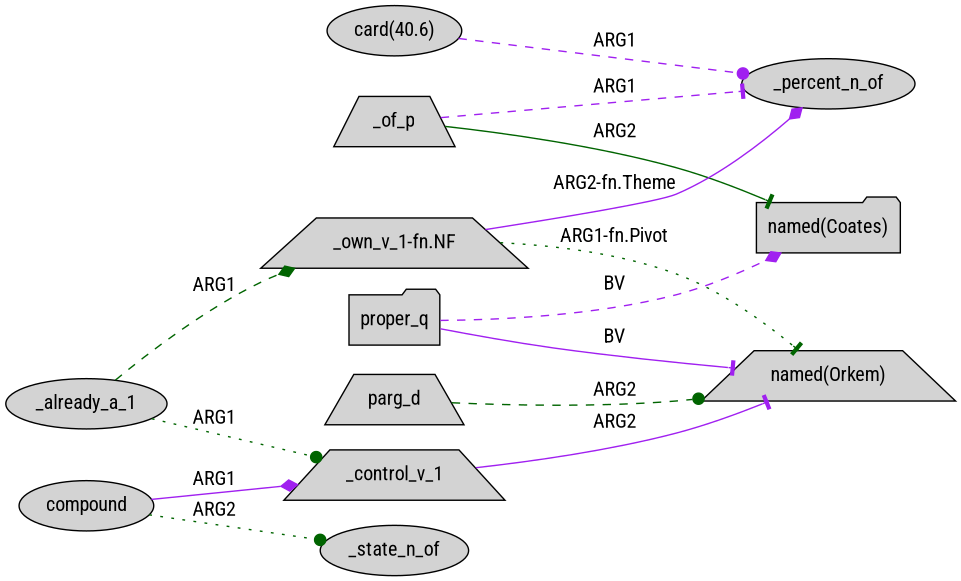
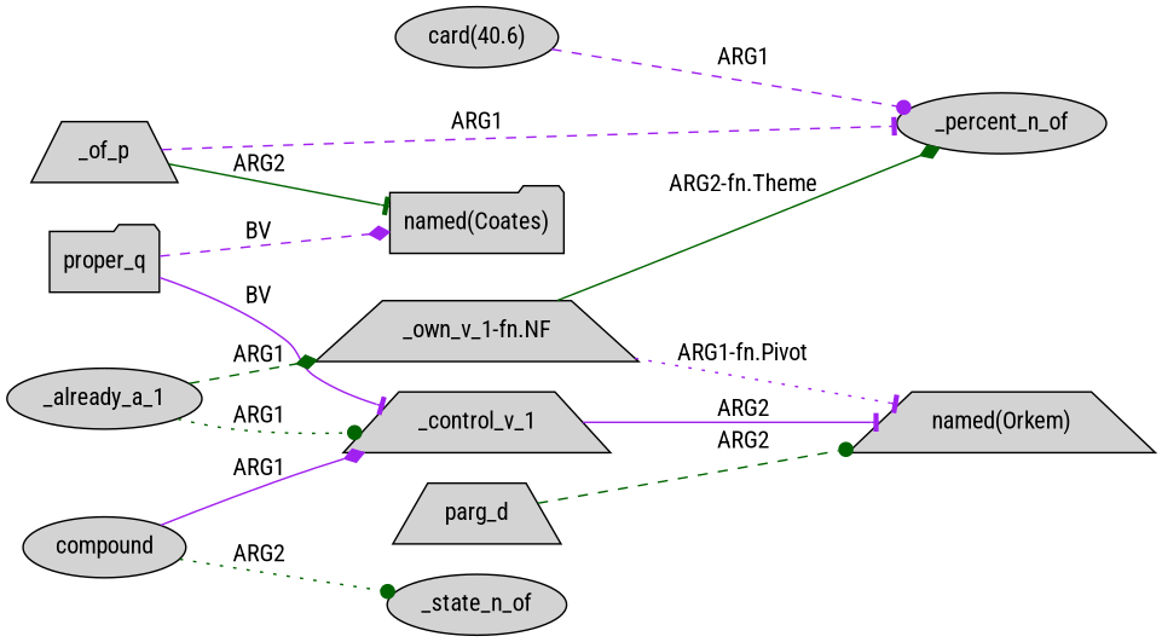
  digraph {
    fontname="Roboto Condensed"
    rankdir=LR
    node [fontname="Roboto Condensed" shape=ellipse style=filled]
    edge [arrowhead=tee color=purple fontname="Roboto Condensed" style=dashed]
    "card(40.6)"
    _percent_n_of
    compound
    _state_n_of
    _control_v_1 [shape=trapezium]
    "named(Orkem)" [shape=trapezium]
    _of_p [shape=trapezium]
    "named(Coates)" [shape=folder]
    proper_q [shape=folder]
    parg_d [shape=trapezium]
    "_own_v_1-fn.NF" [shape=trapezium]
    _already_a_1
    "card(40.6)" -> _percent_n_of [arrowhead=dot label=ARG1]
    compound -> _state_n_of [arrowhead=dot color=darkgreen label=ARG2 style=dotted]
    compound -> _control_v_1 [arrowhead=diamond label=ARG1 style=solid]
    _control_v_1 -> "named(Orkem)" [label=ARG2 style=solid]
    _of_p -> _percent_n_of [label=ARG1]
    _of_p -> "named(Coates)" [color=darkgreen label=ARG2 style=solid]
-   proper_q -> "named(Orkem)" [label=BV style=solid]
+   proper_q -> _control_v_1 [label=BV style=solid]
    proper_q -> "named(Coates)" [arrowhead=diamond label=BV]
    parg_d -> "named(Orkem)" [arrowhead=dot color=darkgreen label=ARG2]
-   "_own_v_1-fn.NF" -> _percent_n_of [arrowhead=diamond label="ARG2-fn.Theme" style=solid]
-   "_own_v_1-fn.NF" -> "named(Orkem)" [color=darkgreen label="ARG1-fn.Pivot" style=dotted]
+   "_own_v_1-fn.NF" -> _percent_n_of [arrowhead=diamond color=darkgreen label="ARG2-fn.Theme" style=solid]
+   "_own_v_1-fn.NF" -> "named(Orkem)" [label="ARG1-fn.Pivot" style=dotted]
    _already_a_1 -> _control_v_1 [arrowhead=dot color=darkgreen label=ARG1 style=dotted]
    _already_a_1 -> "_own_v_1-fn.NF" [arrowhead=diamond color=darkgreen label=ARG1]
  }
